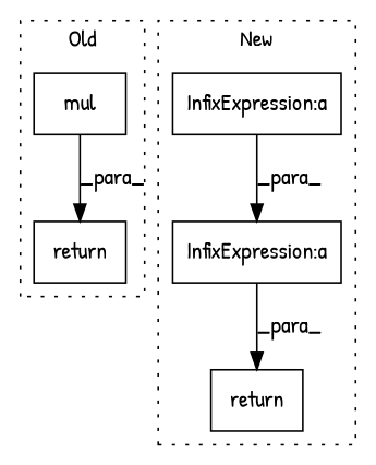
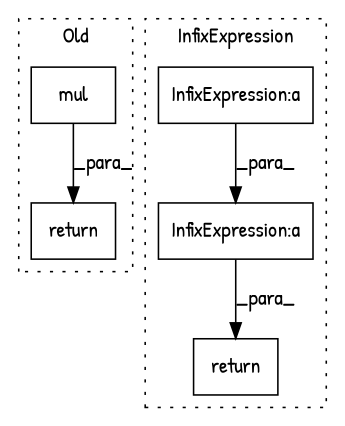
  digraph {
    fontname="Patrick Hand"
    node [a=41 l=7 shape=box fontname="Patrick Hand"]
    edge [fontname="Patrick Hand"]
    n1 [a=32 l="4,1" label=mul s="1209,1268"]
    n2 [label=return s=1289]
    n3 [label=return s=1038]
    n4 [a=27 l=3 label="InfixExpression:a" s=1060]
    n5 [a=27 l=3 label="InfixExpression:a" s=1067]
    subgraph cluster_1 {
      label=Old
      style=dotted
      n1
      n2
    }
    subgraph cluster_2 {
-     label=New
+     label=InfixExpression
      style=dotted
      n3
      n4
      n5
    }
    n1 -> n2 [label=_para_]
    n4 -> n5 [label=_para_]
    n5 -> n3 [label=_para_]
  }
